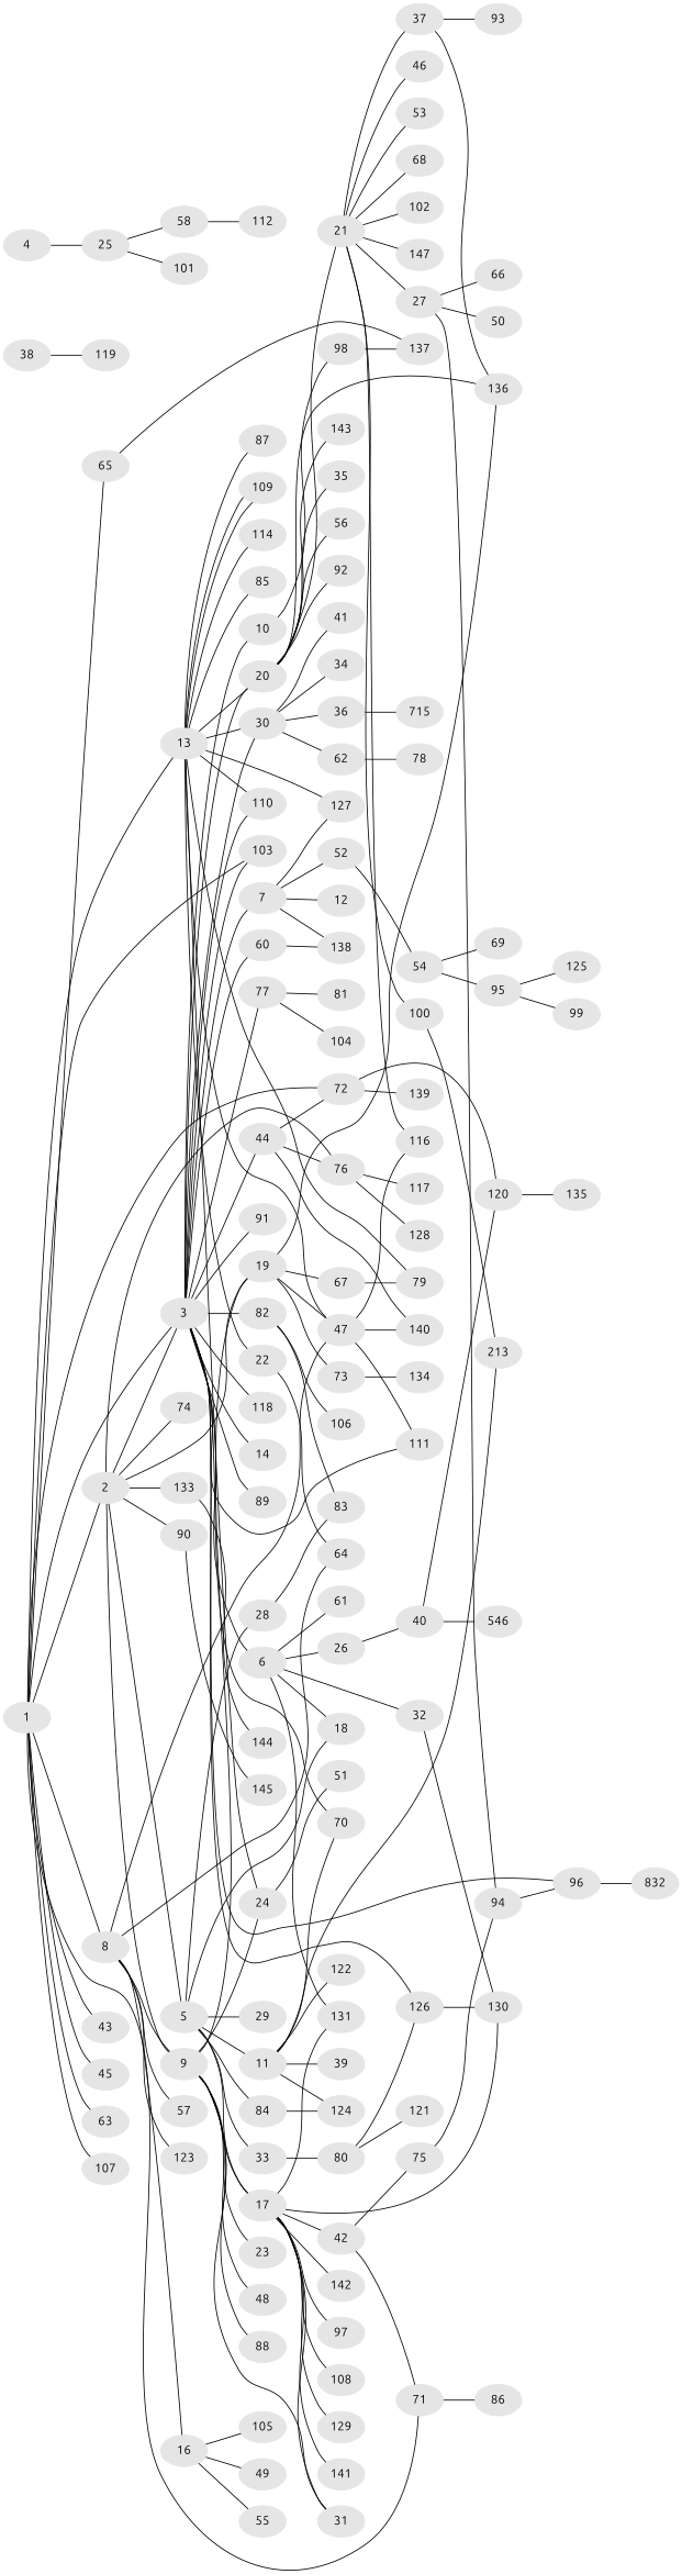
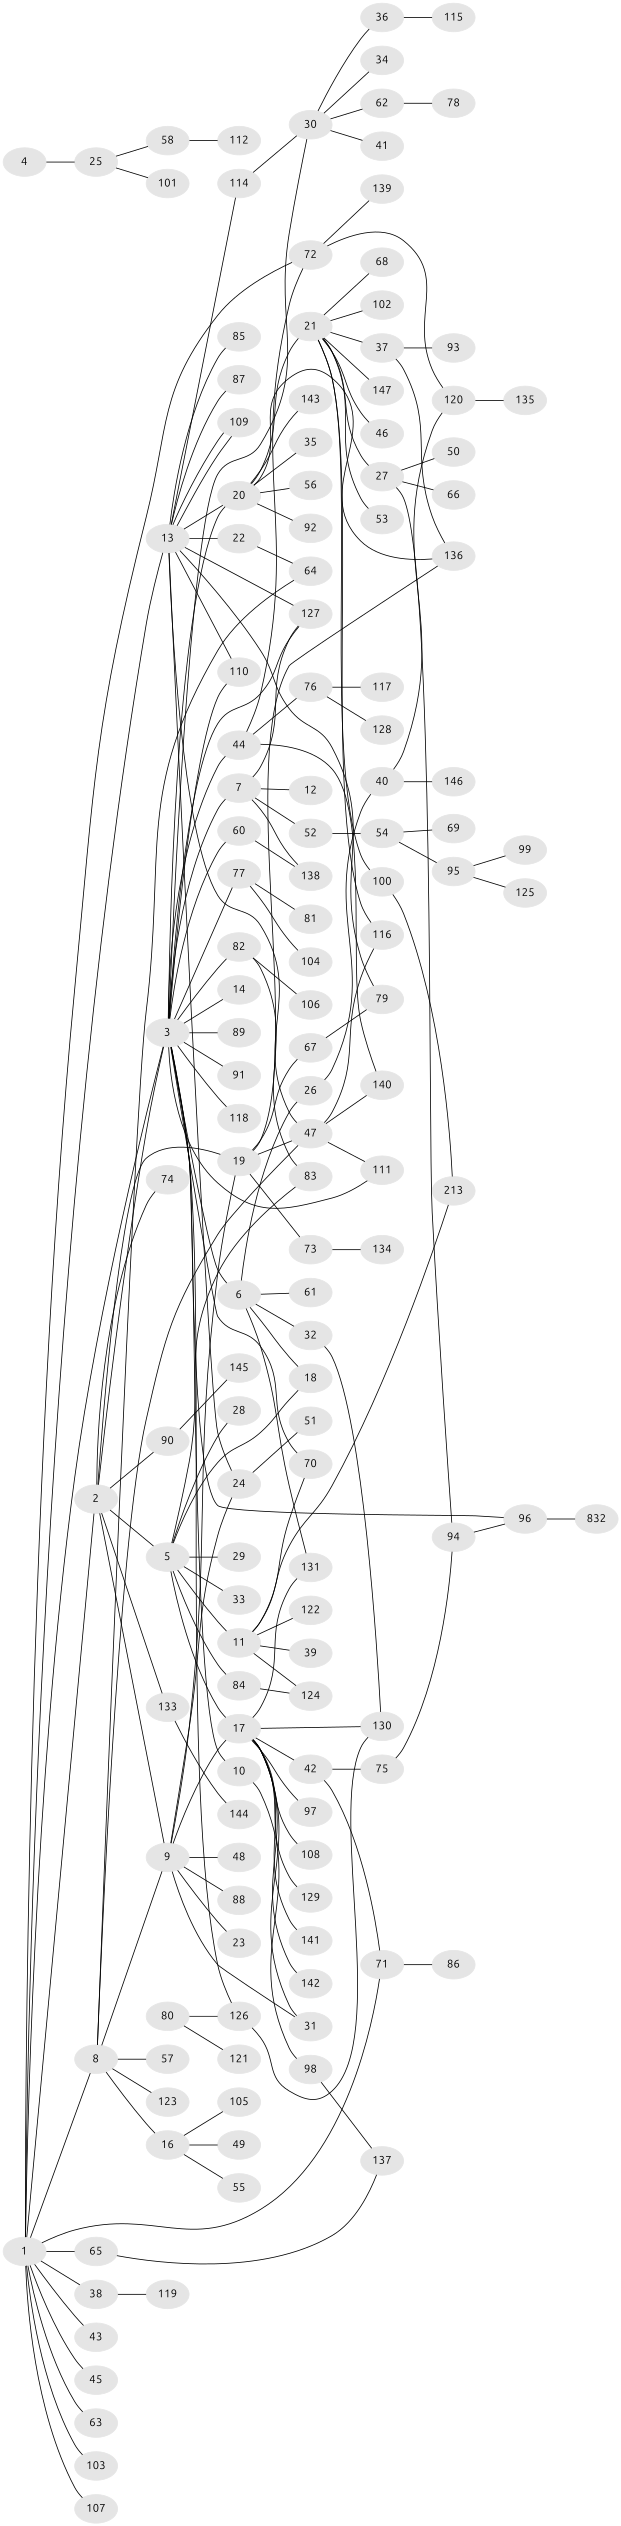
  graph {
    fontname=Ubuntu
    rankdir=LR
    node [color=gray90 fontname=Ubuntu style=filled]
    edge [fontname=Ubuntu]
    1
    2
    3
    8
    13
    38
    43
    45
    63
    65
    71
    72
    103
    107
    5
    9
    19
    74
    76
    90
    133
    6
    7
    10
    14
    20
    30
    44
    60
    70
    77
    82
    89
    91
    96
    110
    111
    118
    126
    16
    47
    57
    64
    123
    127
    24
    22
    79
    85
    87
    109
    114
    119
    137
    86
    120
    139
    11
    17
    18
    28
    29
    33
    83
    84
    23
    31
    48
    88
    67
    73
    136
    117
    128
    145
    144
    4
    25
    26
    32
    61
    131
    12
    52
    138
    98
    21
    35
    56
    92
    143
    34
    36
    41
    62
    140
    81
    104
    106
    n100 [label=832]
    130
    58
    101
    39
    n105 [label=213]
    122
    124
    42
    97
    108
    129
    141
    142
    80
    40
    54
    49
    55
    105
    116
    51
    75
    134
    27
    37
    46
    53
    68
    100
    102
    147
    50
    66
    94
    93
    112
-   146 [label=546]
-   115 [label=715]
+   146
+   115
    78
    121
    135
    69
    95
    99
    125
    1 -- 2
    1 -- 3
    1 -- 8
    1 -- 13
+   1 -- 38
    1 -- 43
    1 -- 45
    1 -- 63
    1 -- 65
    1 -- 71
    1 -- 72
    1 -- 103
    1 -- 107
    2 -- 3
    2 -- 5
    2 -- 9
    2 -- 19
    2 -- 74
-   2 -- 76
    2 -- 90
    2 -- 133
-   3 -- 103
+   3 -- 127
    3 -- 6
    3 -- 7
    3 -- 10
    3 -- 14
    3 -- 20
    3 -- 30
    3 -- 44
    3 -- 60
    3 -- 70
    3 -- 77
    3 -- 82
    3 -- 89
    3 -- 91
    3 -- 96
    3 -- 110
    3 -- 111
    3 -- 118
    3 -- 126
    8 -- 9
    8 -- 16
    8 -- 47
    8 -- 57
    8 -- 64
    8 -- 123
    13 -- 20
-   13 -- 30
+   114 -- 30
    13 -- 110
    13 -- 47
    13 -- 127
    13 -- 24
    13 -- 22
    13 -- 79
    13 -- 85
    13 -- 87
    13 -- 109
    13 -- 109
    13 -- 114
    38 -- 119
    65 -- 137
    71 -- 86
    72 -- 120
    72 -- 139
    5 -- 11
    5 -- 17
    5 -- 18
    5 -- 28
    5 -- 29
    5 -- 33
-   28 -- 83
+   5 -- 83
    5 -- 84
    9 -- 19
    9 -- 24
    9 -- 17
    9 -- 23
    9 -- 31
    9 -- 48
    9 -- 88
    19 -- 47
    19 -- 67
    19 -- 73
    19 -- 136
    76 -- 117
    76 -- 128
    90 -- 145
    133 -- 144
    6 -- 18
    6 -- 26
    6 -- 32
    6 -- 61
    6 -- 131
    7 -- 127
    7 -- 12
    7 -- 52
    7 -- 138
    10 -- 98
    20 -- 136
    20 -- 21
    20 -- 35
    20 -- 56
    20 -- 92
    20 -- 143
    30 -- 34
    30 -- 36
    30 -- 41
    30 -- 62
    44 -- 72
    44 -- 76
    44 -- 140
    60 -- 138
    77 -- 81
    77 -- 104
    82 -- 83
    82 -- 106
    96 -- n100
    126 -- 130
    16 -- 49
    16 -- 55
    16 -- 105
    47 -- 111
    47 -- 140
    47 -- 116
    24 -- 51
    22 -- 64
    120 -- 135
    11 -- 70
    11 -- 39
    11 -- n105
    11 -- 122
    11 -- 124
    17 -- 31
    17 -- 131
    17 -- 130
    17 -- 42
    17 -- 97
    17 -- 108
    17 -- 129
    17 -- 141
    17 -- 142
-   33 -- 80
    84 -- 124
    67 -- 79
    73 -- 134
    4 -- 25
    25 -- 58
    25 -- 101
    26 -- 40
    32 -- 130
    52 -- 54
    98 -- 137
    21 -- 116
    21 -- 27
    21 -- 37
    21 -- 46
    21 -- 53
    21 -- 68
    21 -- 100
    21 -- 102
    21 -- 147
    36 -- 115
    62 -- 78
    58 -- 112
    42 -- 71
    42 -- 75
    80 -- 126
    80 -- 121
    40 -- 120
    40 -- 146
    54 -- 69
    54 -- 95
    75 -- 94
    27 -- 50
    27 -- 66
    27 -- 94
    37 -- 136
    37 -- 93
    100 -- n105
    94 -- 96
    95 -- 99
    95 -- 125
  }
